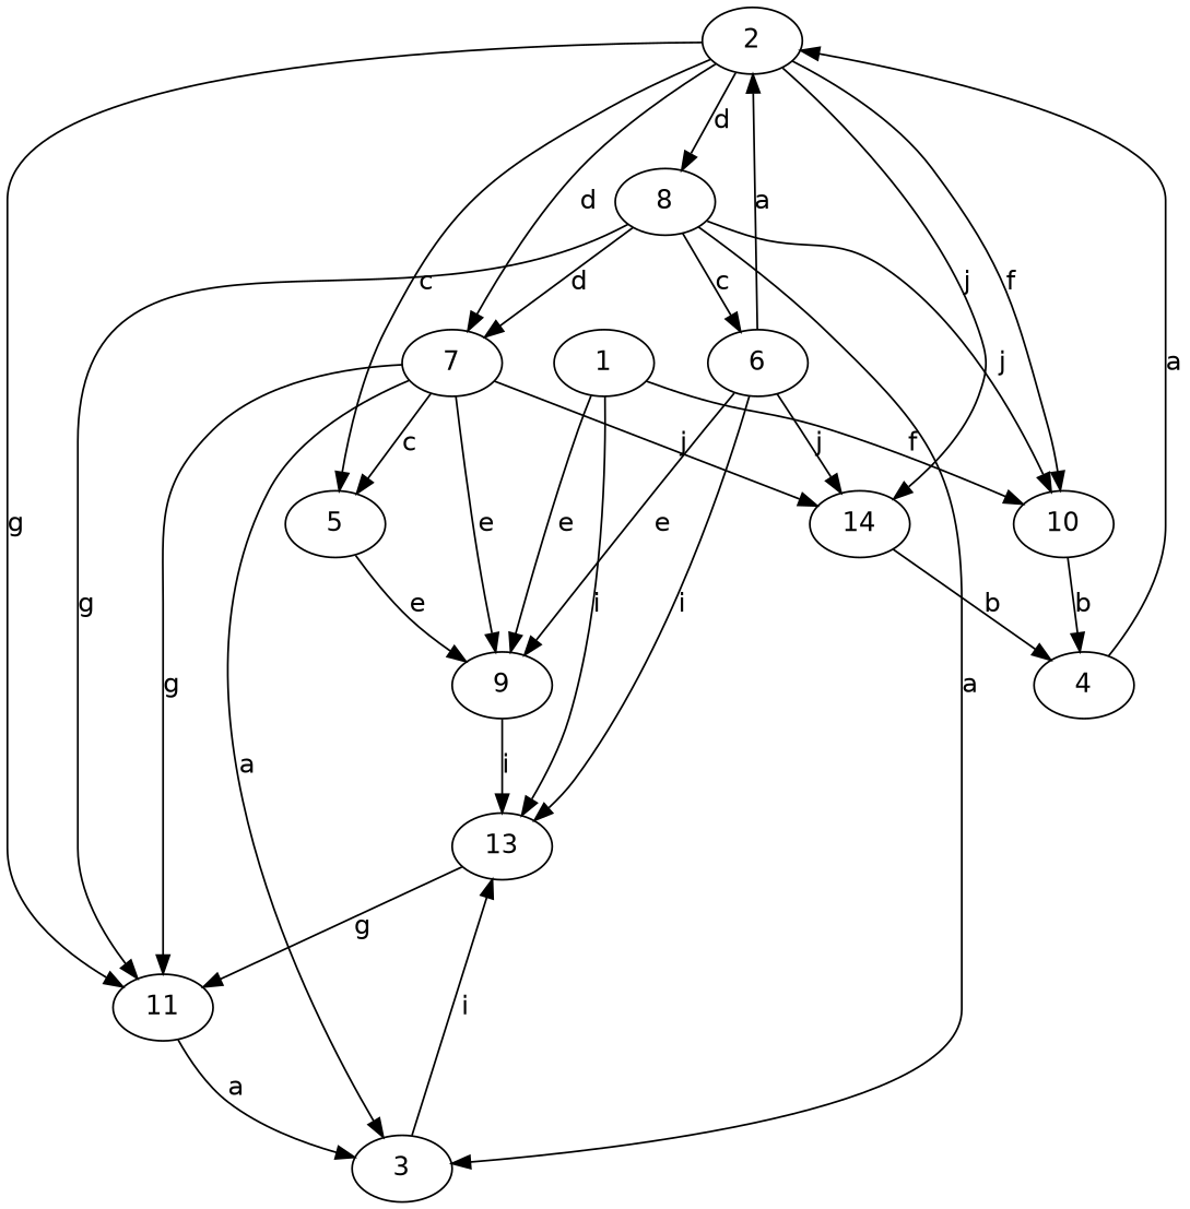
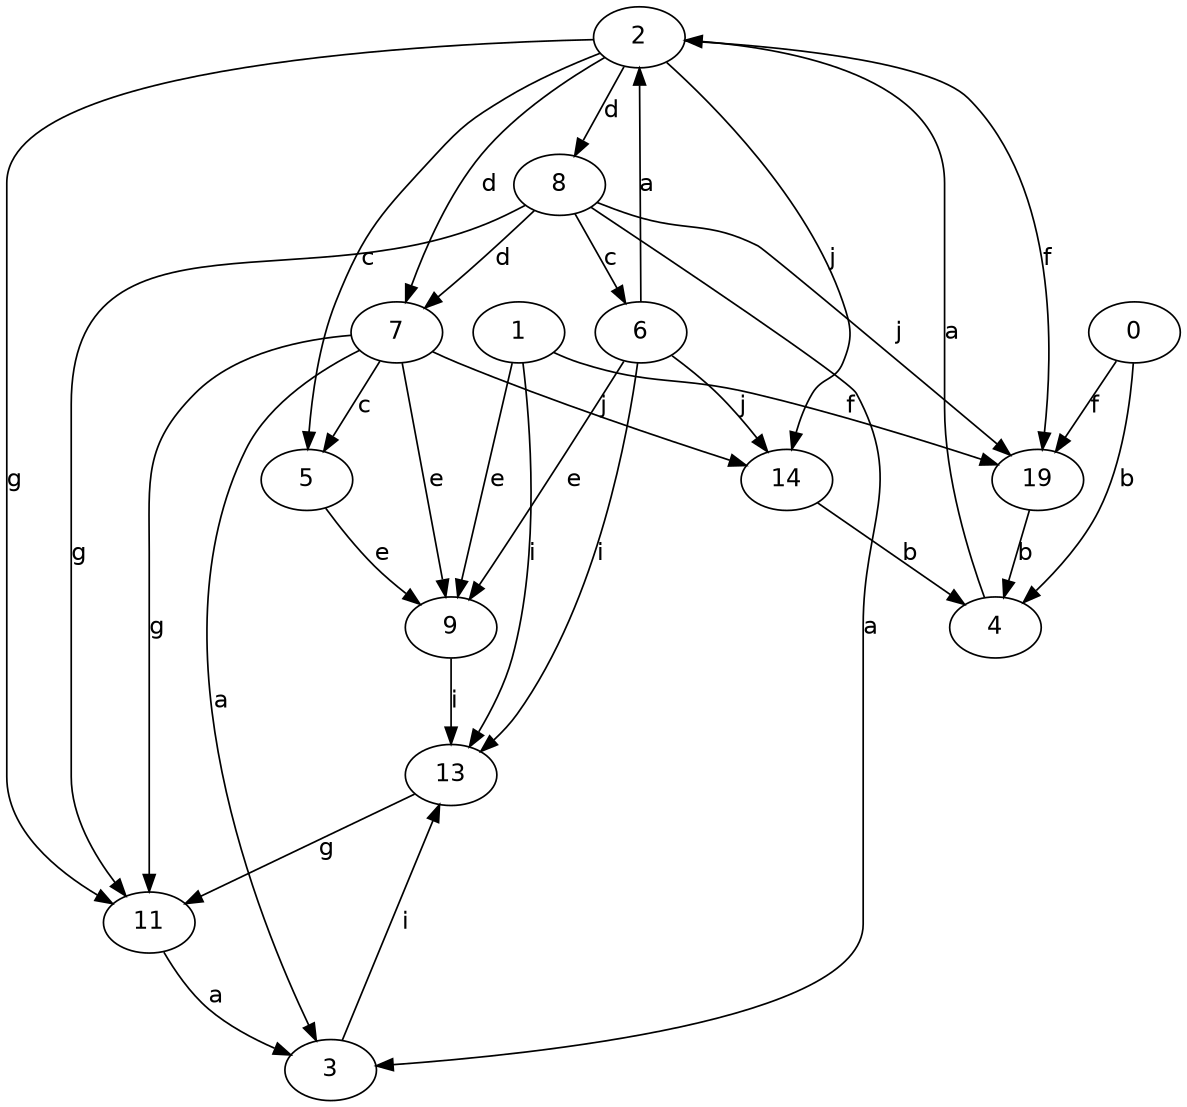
  strict digraph {
    fontname="DejaVu Sans"
    node [fontname="DejaVu Sans"]
    edge [fontname="DejaVu Sans"]
    2
    5
    7
    8
-   10
+   10 [label=19]
    11
    n7 [label=14]
    9
    3
    6
    4
    13
+   0
    1
    2 -> 5 [label=c]
    2 -> 7 [label=d]
    2 -> 8 [label=d]
    2 -> 10 [label=f]
    2 -> 11 [label=g]
    2 -> n7 [label=j]
    5 -> 9 [label=e]
    7 -> 5 [label=c]
    7 -> 11 [label=g]
    7 -> n7 [label=j]
    7 -> 9 [label=e]
    7 -> 3 [label=a]
    8 -> 7 [label=d]
    8 -> 10 [label=j]
    8 -> 11 [label=g]
    8 -> 3 [label=a]
    8 -> 6 [label=c]
    10 -> 4 [label=b]
    11 -> 3 [label=a]
    n7 -> 4 [label=b]
    9 -> 13 [label=i]
    3 -> 13 [label=i]
    6 -> 2 [label=a]
    6 -> n7 [label=j]
    6 -> 9 [label=e]
    6 -> 13 [label=i]
    4 -> 2 [label=a]
    13 -> 11 [label=g]
+   0 -> 10 [label=f]
+   0 -> 4 [label=b]
    1 -> 10 [label=f]
    1 -> 9 [label=e]
    1 -> 13 [label=i]
  }
